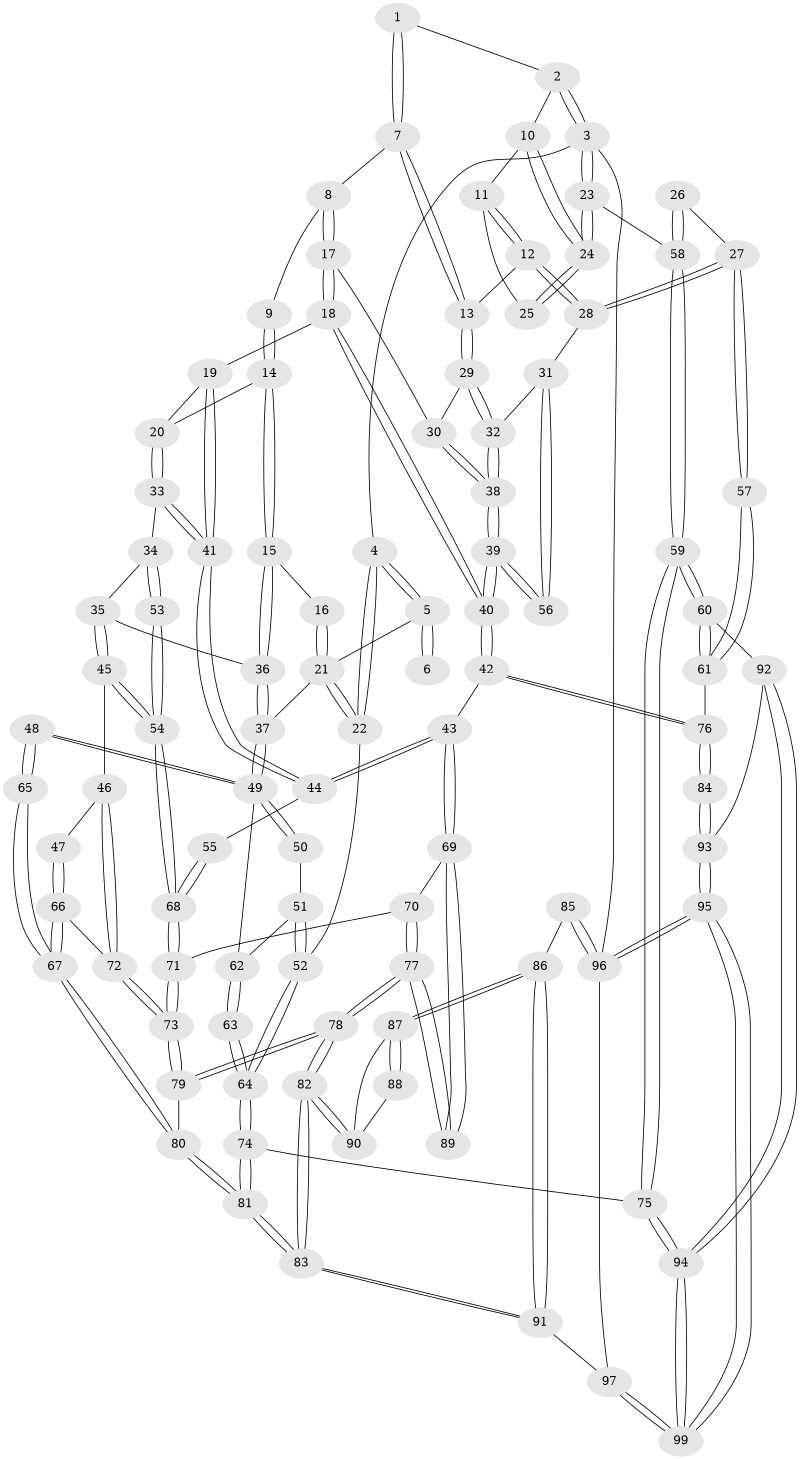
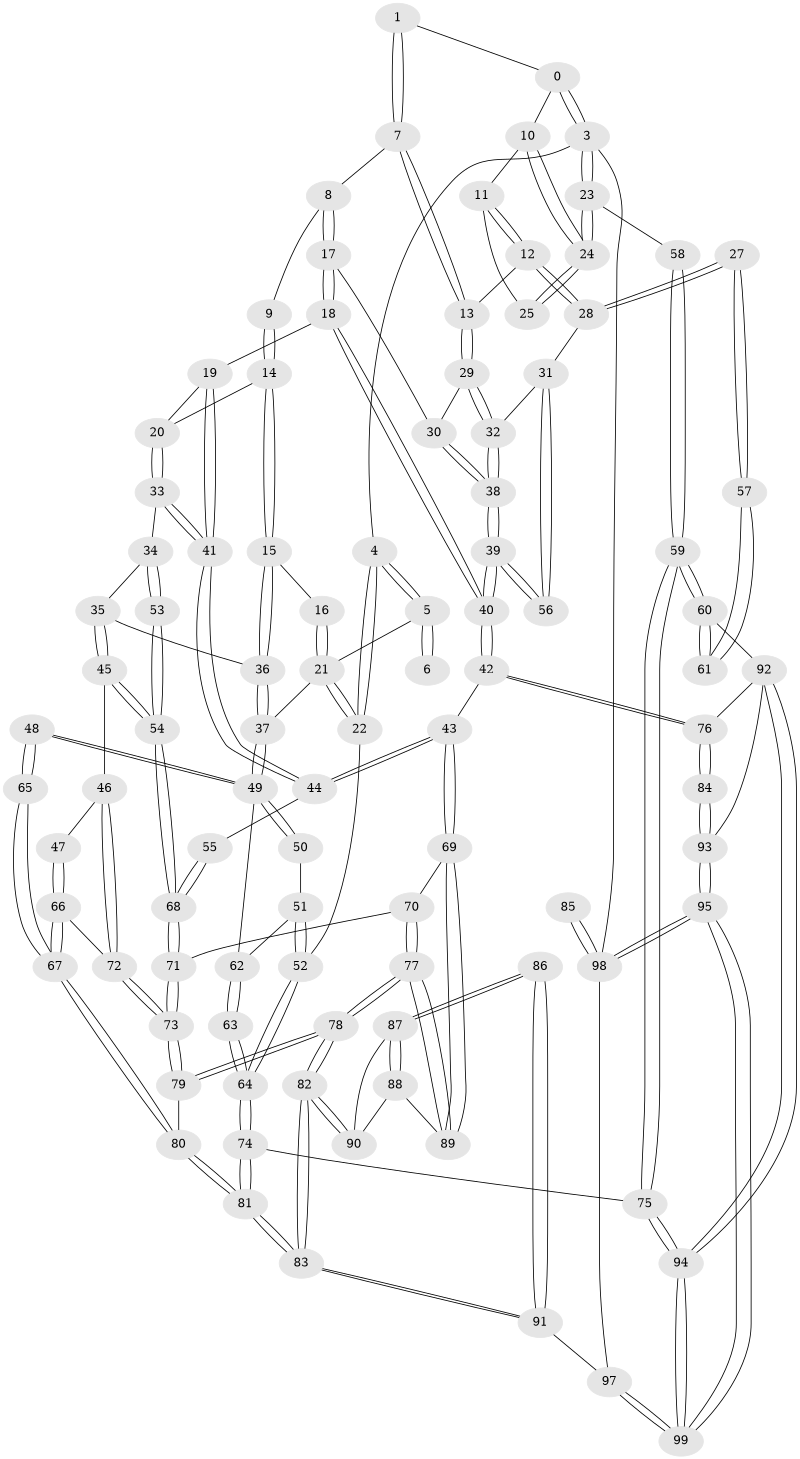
  graph {
    node [color=gray90 style=filled]
    1
-   2
+   2 [label=0]
    7
    3
    10
    8
    13
    4
    23
-   96
+   96 [label=98]
    11
    24
    5
    22
    58
    75
    94
    6
    21
    52
    74
    81
    16
    9
    14
    17
    29
    18
    30
    15
    20
    12
    25
    28
    31
    32
    36
    33
    37
    19
    40
    38
    41
    42
    44
    34
    49
    64
    59
-   26
    27
    57
    61
    56
    39
    35
    53
    45
    54
    46
    50
    62
    43
    76
    55
    69
    84
    70
    89
    68
    47
    72
    66
    73
    48
    65
    67
    51
    63
    71
    60
    92
    93
    80
    77
    78
    79
    83
    n89 [label=99]
    82
    90
    91
    97
    85
    86
    95
    87
    88
    1 -- 2
    1 -- 7
    1 -- 7
    2 -- 3
    2 -- 3
    2 -- 10
    7 -- 8
    7 -- 13
    7 -- 13
    3 -- 4
    3 -- 23
    3 -- 23
    3 -- 96
    10 -- 11
    10 -- 24
    10 -- 24
    8 -- 9
    8 -- 17
    8 -- 17
    13 -- 29
    13 -- 29
    4 -- 5
    4 -- 5
    4 -- 22
    4 -- 22
    23 -- 24
    23 -- 24
    23 -- 58
    96 -- 97
    11 -- 12
    11 -- 12
    11 -- 25
    24 -- 25
    24 -- 25
    5 -- 6
    5 -- 6
    5 -- 21
    22 -- 52
    58 -- 59
    58 -- 59
    75 -- 94
    75 -- 94
    94 -- n89
    94 -- n89
    21 -- 22
    21 -- 22
    21 -- 37
    52 -- 64
    52 -- 64
    74 -- 75
    74 -- 81
    74 -- 81
    81 -- 83
    81 -- 83
    16 -- 21
    16 -- 21
    9 -- 14
    9 -- 14
    14 -- 15
    14 -- 15
    14 -- 20
    17 -- 18
    17 -- 18
    17 -- 30
    29 -- 30
    29 -- 32
    29 -- 32
    18 -- 19
    18 -- 40
    18 -- 40
    30 -- 38
    30 -- 38
    15 -- 16
    15 -- 36
    15 -- 36
    20 -- 33
    20 -- 33
    12 -- 13
    12 -- 28
    12 -- 28
    28 -- 31
    31 -- 32
    31 -- 56
    31 -- 56
    32 -- 38
    32 -- 38
    36 -- 37
    36 -- 37
    33 -- 41
    33 -- 41
    33 -- 34
    37 -- 49
    37 -- 49
    19 -- 20
    19 -- 41
    19 -- 41
    40 -- 42
    40 -- 42
    38 -- 39
    38 -- 39
    41 -- 44
    41 -- 44
    42 -- 43
    42 -- 76
    42 -- 76
    44 -- 55
    34 -- 35
    34 -- 53
    34 -- 53
    49 -- 50
    49 -- 50
    49 -- 62
    64 -- 74
    64 -- 74
    59 -- 75
    59 -- 75
    59 -- 60
    59 -- 60
-   26 -- 58
-   26 -- 58
-   26 -- 27
    27 -- 28
    27 -- 28
    27 -- 57
    27 -- 57
    57 -- 61
    57 -- 61
-   61 -- 76
+   92 -- 76
    39 -- 40
    39 -- 40
    39 -- 56
    39 -- 56
    35 -- 36
    35 -- 45
    35 -- 45
    53 -- 54
    53 -- 54
    45 -- 54
    45 -- 54
    45 -- 46
    54 -- 68
    54 -- 68
    46 -- 47
    46 -- 72
    46 -- 72
    50 -- 51
    62 -- 63
    62 -- 63
    43 -- 44
    43 -- 44
    43 -- 69
    43 -- 69
    76 -- 84
    76 -- 84
    55 -- 68
    55 -- 68
    69 -- 70
    69 -- 89
    69 -- 89
    84 -- 93
    84 -- 93
    70 -- 71
    70 -- 77
    70 -- 77
    68 -- 71
    68 -- 71
    47 -- 66
    47 -- 66
    72 -- 73
    72 -- 73
    66 -- 72
    66 -- 67
    66 -- 67
    73 -- 79
    73 -- 79
    48 -- 49
    48 -- 49
    48 -- 65
    48 -- 65
    65 -- 67
    65 -- 67
    67 -- 80
    67 -- 80
    51 -- 52
    51 -- 52
    51 -- 62
    63 -- 64
    63 -- 64
    71 -- 73
    71 -- 73
    60 -- 61
    60 -- 61
    60 -- 92
    92 -- 94
    92 -- 94
    92 -- 93
    93 -- 95
    93 -- 95
    80 -- 81
    80 -- 81
    77 -- 89
    77 -- 89
    77 -- 78
    77 -- 78
    78 -- 79
    78 -- 79
    78 -- 82
    78 -- 82
    79 -- 80
    83 -- 91
    83 -- 91
    82 -- 83
    82 -- 83
    82 -- 90
    82 -- 90
    91 -- 97
    97 -- n89
    97 -- n89
    85 -- 96
    85 -- 96
-   85 -- 86
    86 -- 91
    86 -- 91
    86 -- 87
    86 -- 87
    95 -- 96
    95 -- 96
    95 -- n89
    95 -- n89
    87 -- 90
    87 -- 88
    87 -- 88
+   88 -- 89
    88 -- 90
  }
